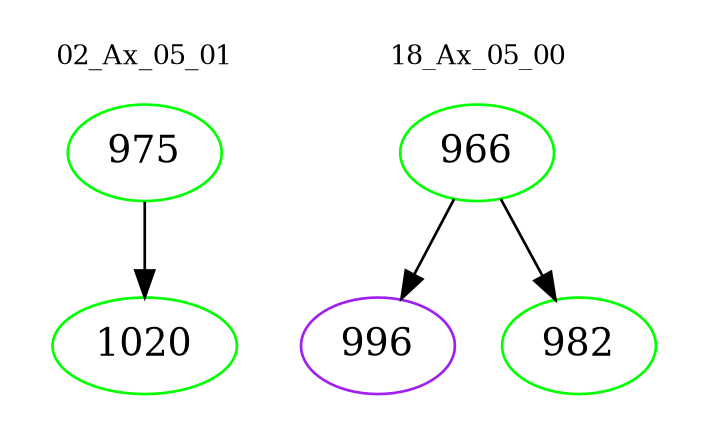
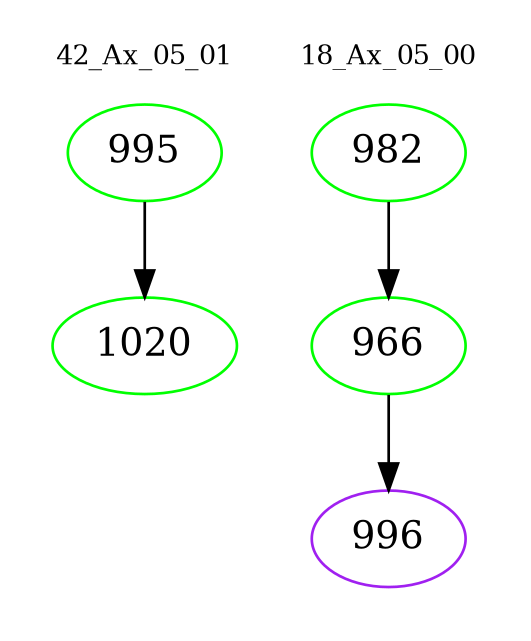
  digraph {
    node [color=green]
    edge [color=black]
-   n1 [label=975]
+   n1 [label=995]
    n2 [label=1020]
    n3 [label=966]
    n4 [color=purple label=996]
    n5 [label=982]
    subgraph cluster_1 {
      color=white
      fontsize=10
-     label="02_Ax_05_01"
+     label="42_Ax_05_01"
      n1
      n2
    }
    subgraph cluster_2 {
      color=white
      fontsize=10
      label="18_Ax_05_00"
      n3
      n4
      n5
    }
    n1 -> n2
    n3 -> n4
-   n3 -> n5
+   n5 -> n3
  }
